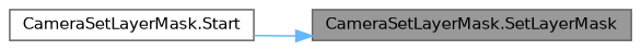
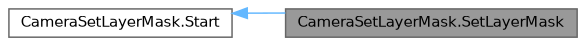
  digraph {
    rankdir=RL
    node [fontname=Helvetica fontsize=10 shape=box style=filled]
    n1 [color=gray40 fillcolor=grey60 fontcolor=black height=0.2 label="CameraSetLayerMask.SetLayerMask" width=0.4]
    n2 [color=grey40 fillcolor=white height=0.2 label="CameraSetLayerMask.Start" width=0.4]
-   n1 -> n2 [color=steelblue1 dir=back fontname=Helvetica fontsize=10 labelfontname=Helvetica labelfontsize=10 style=solid]
+   n2 -> n1 [color=steelblue1 dir=back fontname=Helvetica fontsize=10 labelfontname=Helvetica labelfontsize=10 style=solid]
  }
